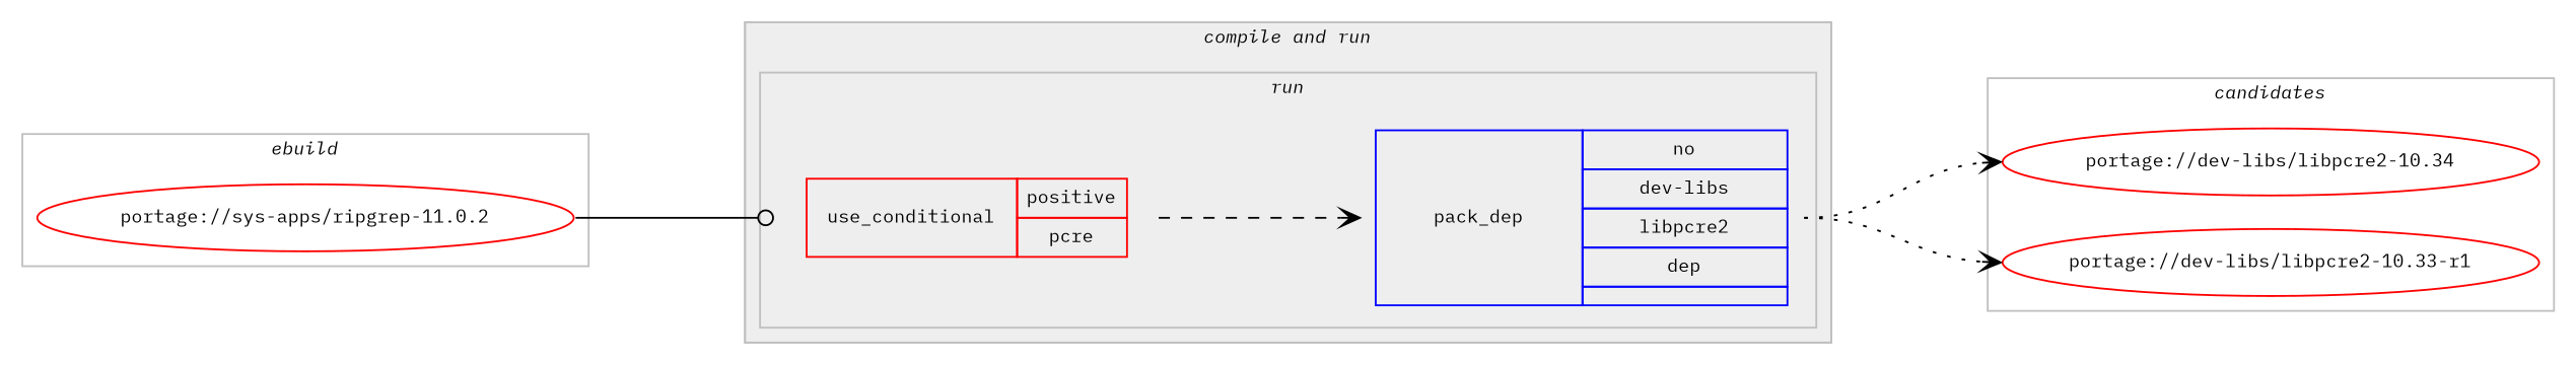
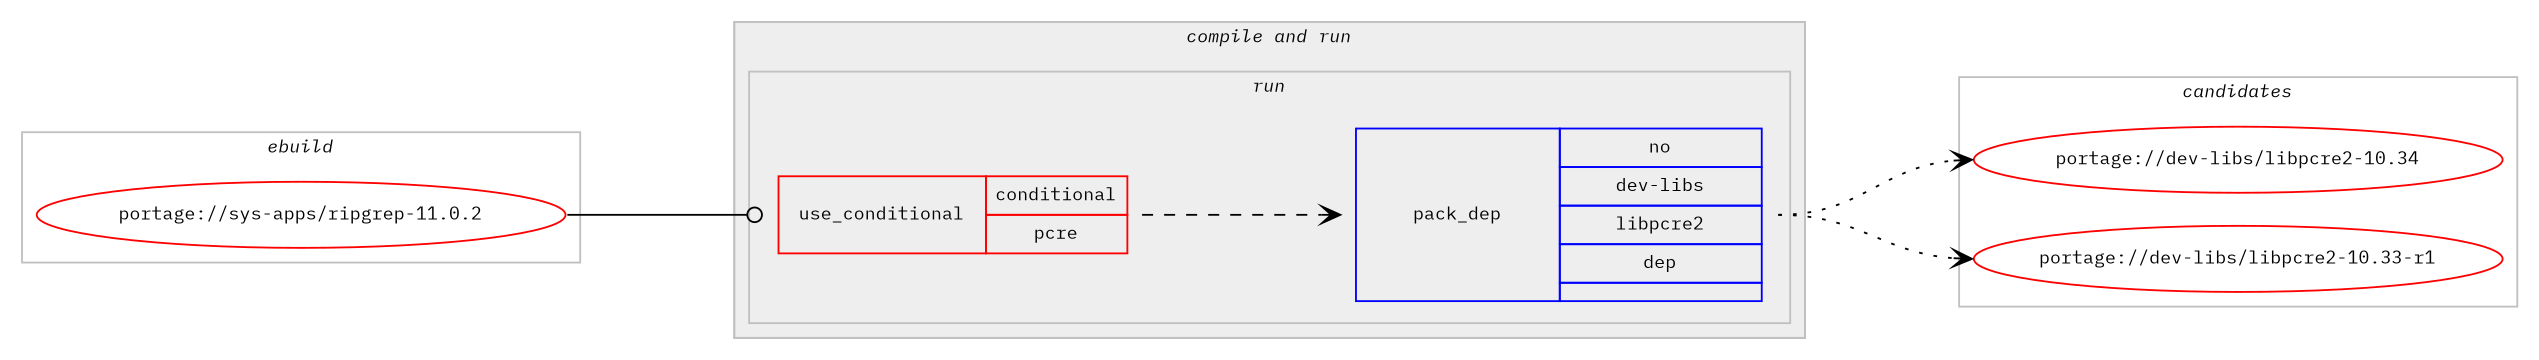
  digraph {
    compound=true
    concentrate=true
    fontname="IBM Plex Mono"
    fontsize=10
    newrank=true
    rankdir=LR
    ranksep=1.5
    node [color=red fontname="IBM Plex Mono" fontsize=10]
    edge [arrowhead=vee fontname="IBM Plex Mono" headport=w style=dotted tailport=e weight=20]
    n1 [label="portage://sys-apps/ripgrep-11.0.2" width=4]
    n2 [color=blue label=<<TABLE BORDER="0" CELLBORDER="1" CELLSPACING="0" CELLPADDING="4" WIDTH="220"><TR><TD ROWSPAN="6" CELLPADDING="30">pack_dep</TD></TR><TR><TD WIDTH="110">no</TD></TR><TR><TD>dev-libs</TD></TR><TR><TD>libpcre2</TD></TR><TR><TD>dep</TD></TR><TR><TD></TD></TR></TABLE>> shape=none]
-   n3 [label=<<TABLE BORDER="0" CELLBORDER="1" CELLSPACING="0" CELLPADDING="4"><TR><TD ROWSPAN="3" CELLPADDING="10">use_conditional</TD></TR><TR><TD>positive</TD></TR><TR><TD>pcre</TD></TR></TABLE>> shape=none]
+   n3 [label=<<TABLE BORDER="0" CELLBORDER="1" CELLSPACING="0" CELLPADDING="4"><TR><TD ROWSPAN="3" CELLPADDING="10">use_conditional</TD></TR><TR><TD>conditional</TD></TR><TR><TD>pcre</TD></TR></TABLE>> shape=none]
    n4 [label="portage://dev-libs/libpcre2-10.34" width=4]
    n5 [label="portage://dev-libs/libpcre2-10.33-r1" width=4]
    subgraph cluster_1 {
      color=gray
      label=<<i>ebuild</i>>
      rank=same
      n1
    }
    subgraph cluster_2 {
      color=gray
      label=<<i>dependencies</i>>
      subgraph cluster_3 {
        color=gray
        fillcolor="#eeeeee"
        label=<<i>compile</i>>
        style=filled
      }
      subgraph cluster_4 {
        color=gray
        fillcolor="#eeeeee"
        label=<<i>compile and run</i>>
        style=filled
      }
      subgraph cluster_5 {
        color=gray
        fillcolor="#eeeeee"
        label=<<i>run</i>>
        style=filled
        subgraph sub_6 {
          color=gray
          fillcolor="#eeeeee"
          label=<<i>run</i>>
          style=filled
          n3
          subgraph sub_7 {
            color=gray
            fillcolor="#eeeeee"
            label=<<i>run</i>>
            style=filled
            n2
          }
        }
      }
    }
    subgraph cluster_8 {
      color=gray
      label=<<i>candidates</i>>
      rank=same
      subgraph sub_9 {
        color=black
        label=<<i>candidates</i>>
        nodesep=1
        rank=same
        n4
        n5
      }
    }
    n1 -> n3 [arrowhead=odot style=solid]
    n2 -> n4 [weight=100]
    n2 -> n5 [weight=100]
    n3 -> n2 [style=dashed]
  }
